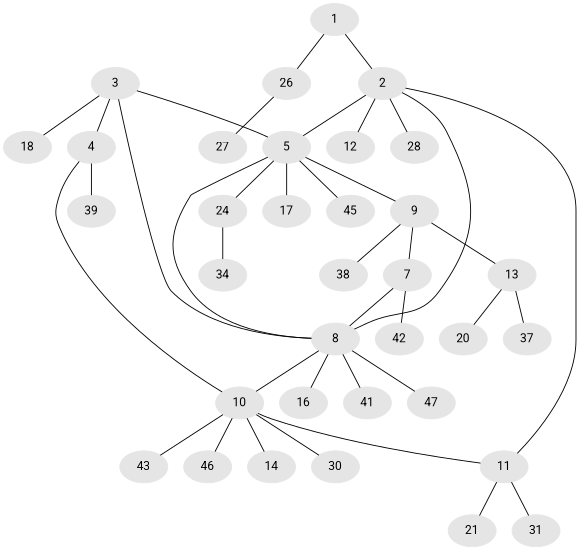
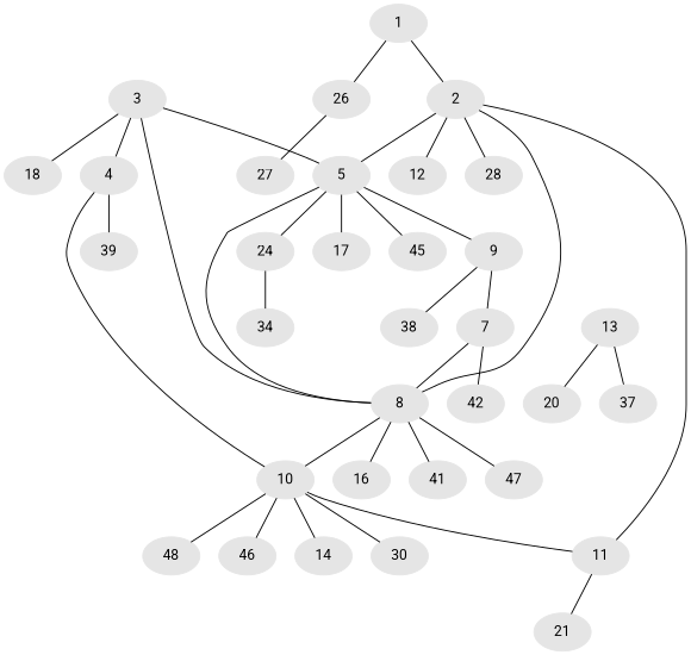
  graph {
    fontname=Roboto
    node [color=gray90 fontname=Roboto style=filled]
    edge [fontname=Roboto]
    2 [super="+22"]
    5 [super="+23"]
    8 [super="+9"]
    11 [super="+32"]
    12
    28
    1
    26 [super="+44"]
    4 [super="+15"]
    10 [super="+29"]
    39
    n12 [label=9 super="+33"]
    17 [super="+35"]
    24 [super="+36"]
    45
    16
    41
    47
    21
-   31
    27
    3 [super="+40"]
    18
    14
    30
-   43
+   43 [label=48]
    46
    7 [super="+25"]
    13 [super="+19"]
    38
    34
    42
    20
    37
    2 -- 5 [weight=2]
    2 -- 8 [weight=2]
    2 -- 11
    2 -- 12
    2 -- 28
    5 -- 8
    5 -- n12
    5 -- 17
    5 -- 24
    5 -- 45
    8 -- 10
    8 -- 16
    8 -- 41
    8 -- 47
    11 -- 21
-   11 -- 31
    1 -- 2
    1 -- 26
    26 -- 27
    4 -- 10
    4 -- 39
    10 -- 11
    10 -- 14
    10 -- 30
    10 -- 43
    10 -- 46
    n12 -- 7
-   n12 -- 13
    n12 -- 38
    24 -- 34
    3 -- 5
    3 -- 8
    3 -- 4
    3 -- 18
    7 -- 8
    7 -- 42
    13 -- 20
    13 -- 37
  }
